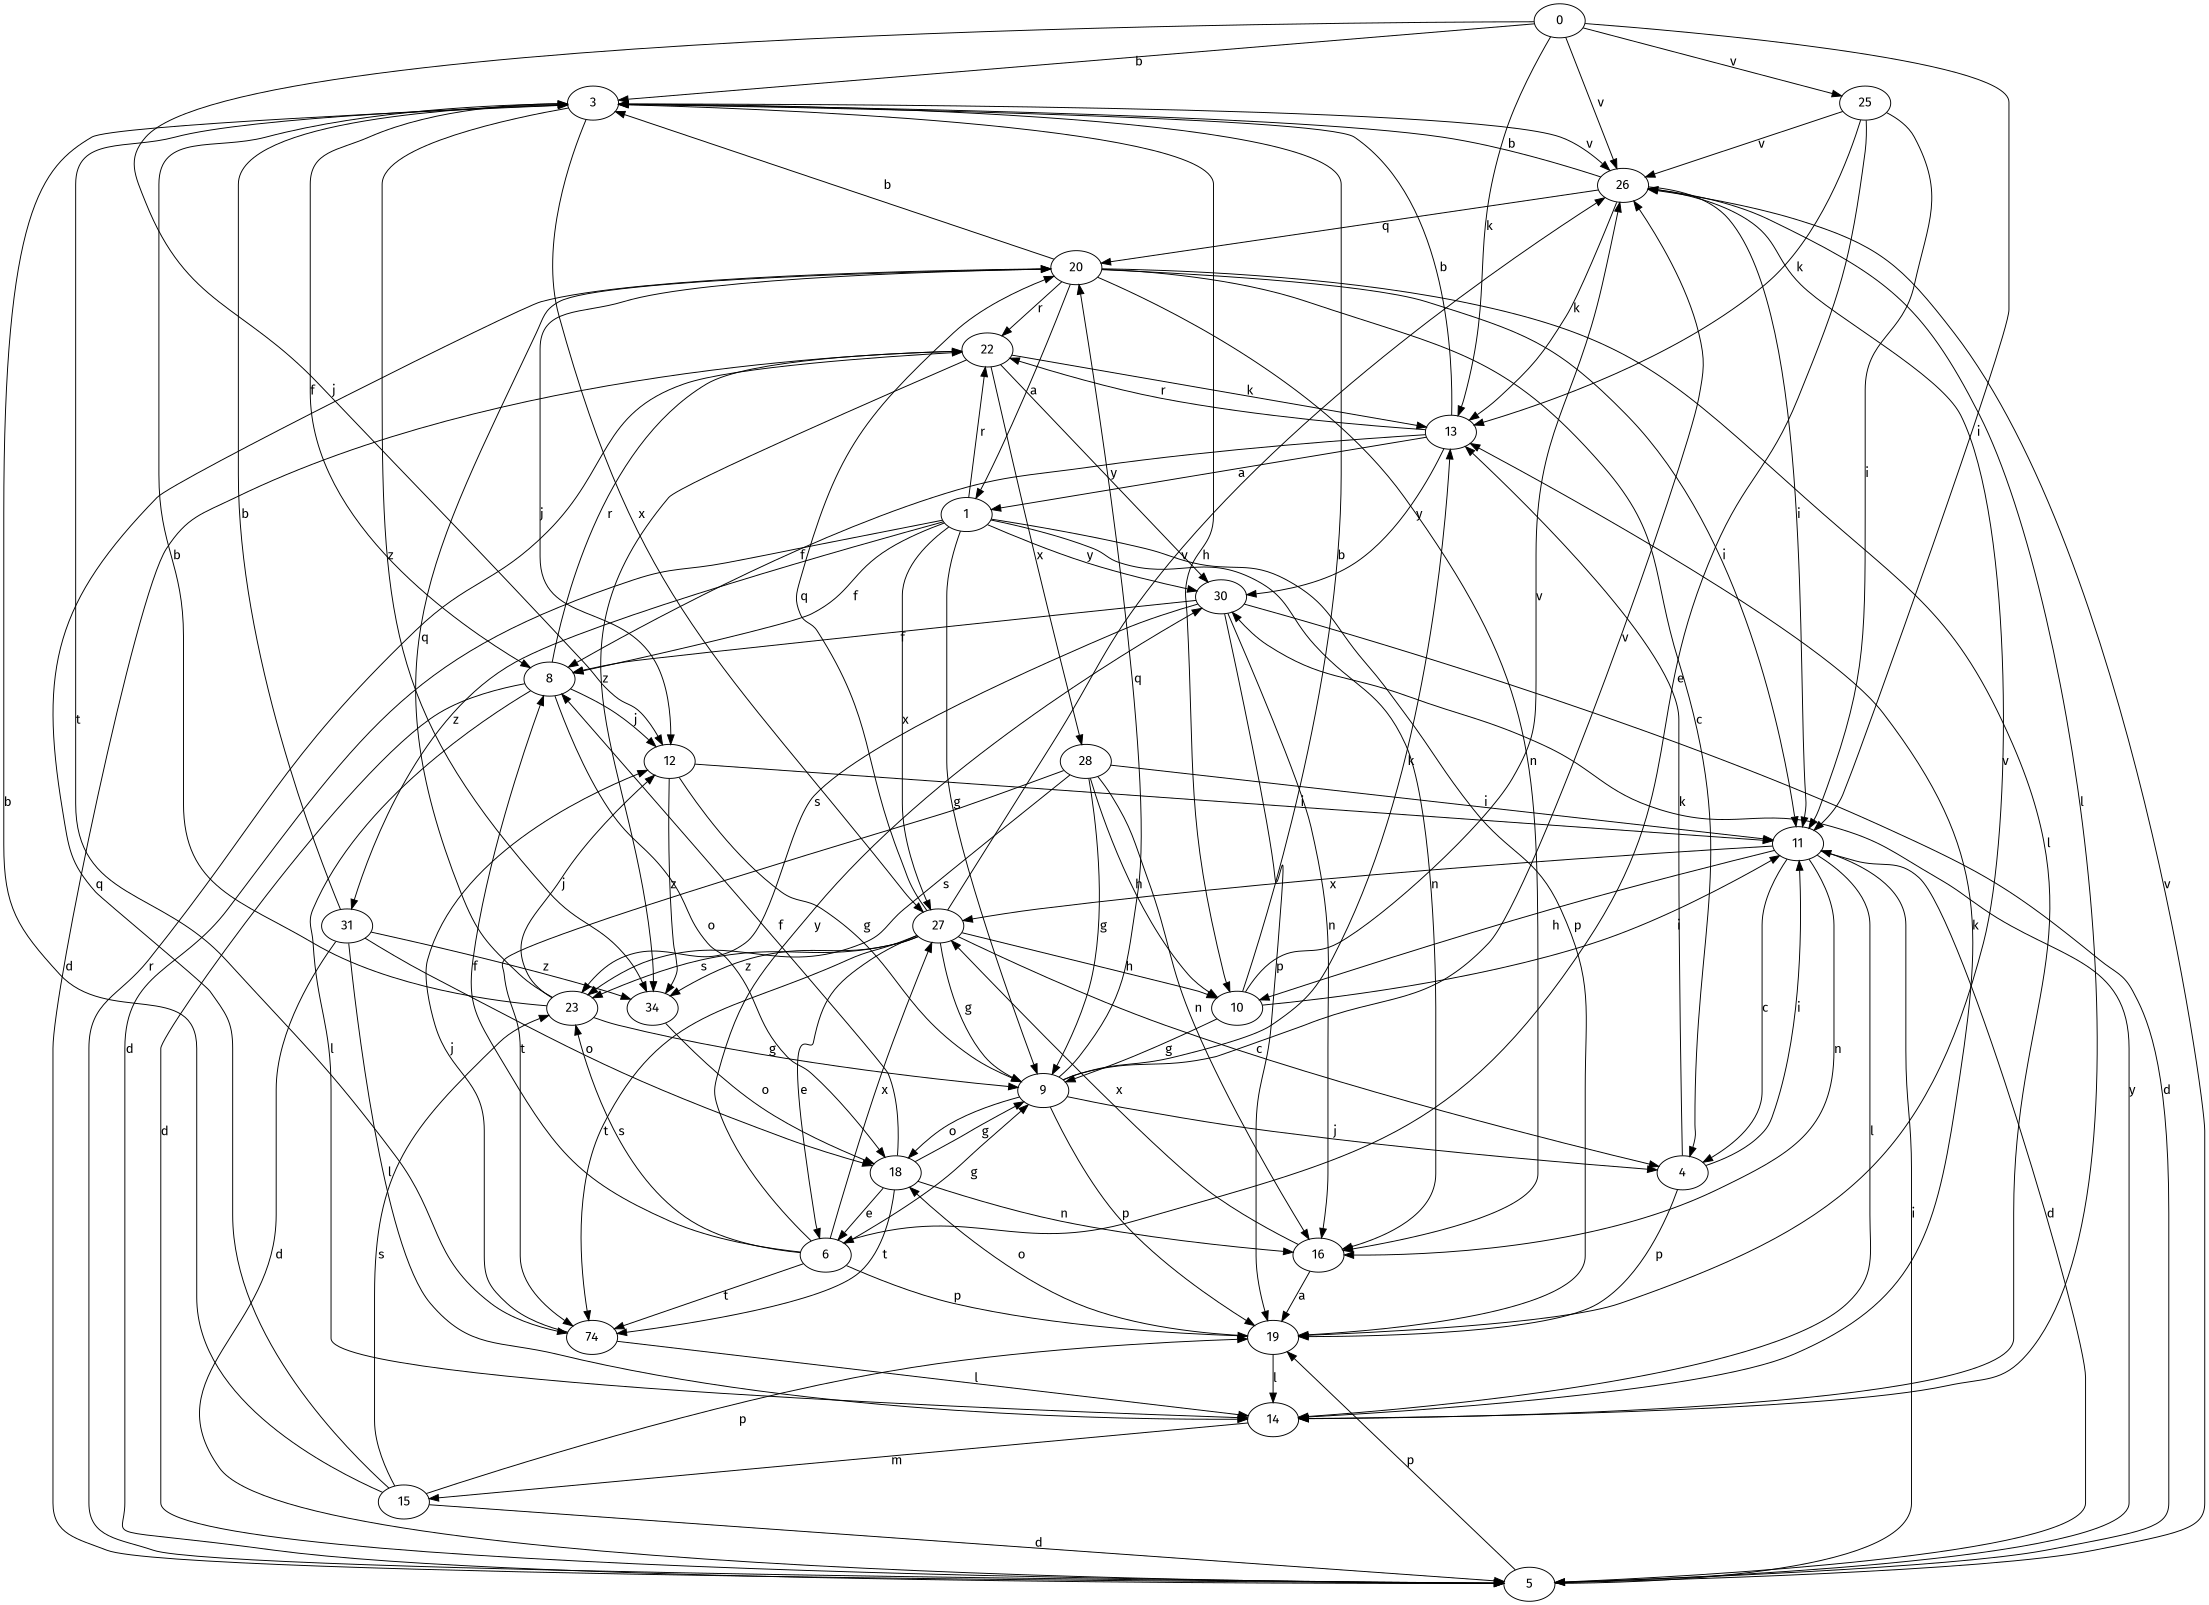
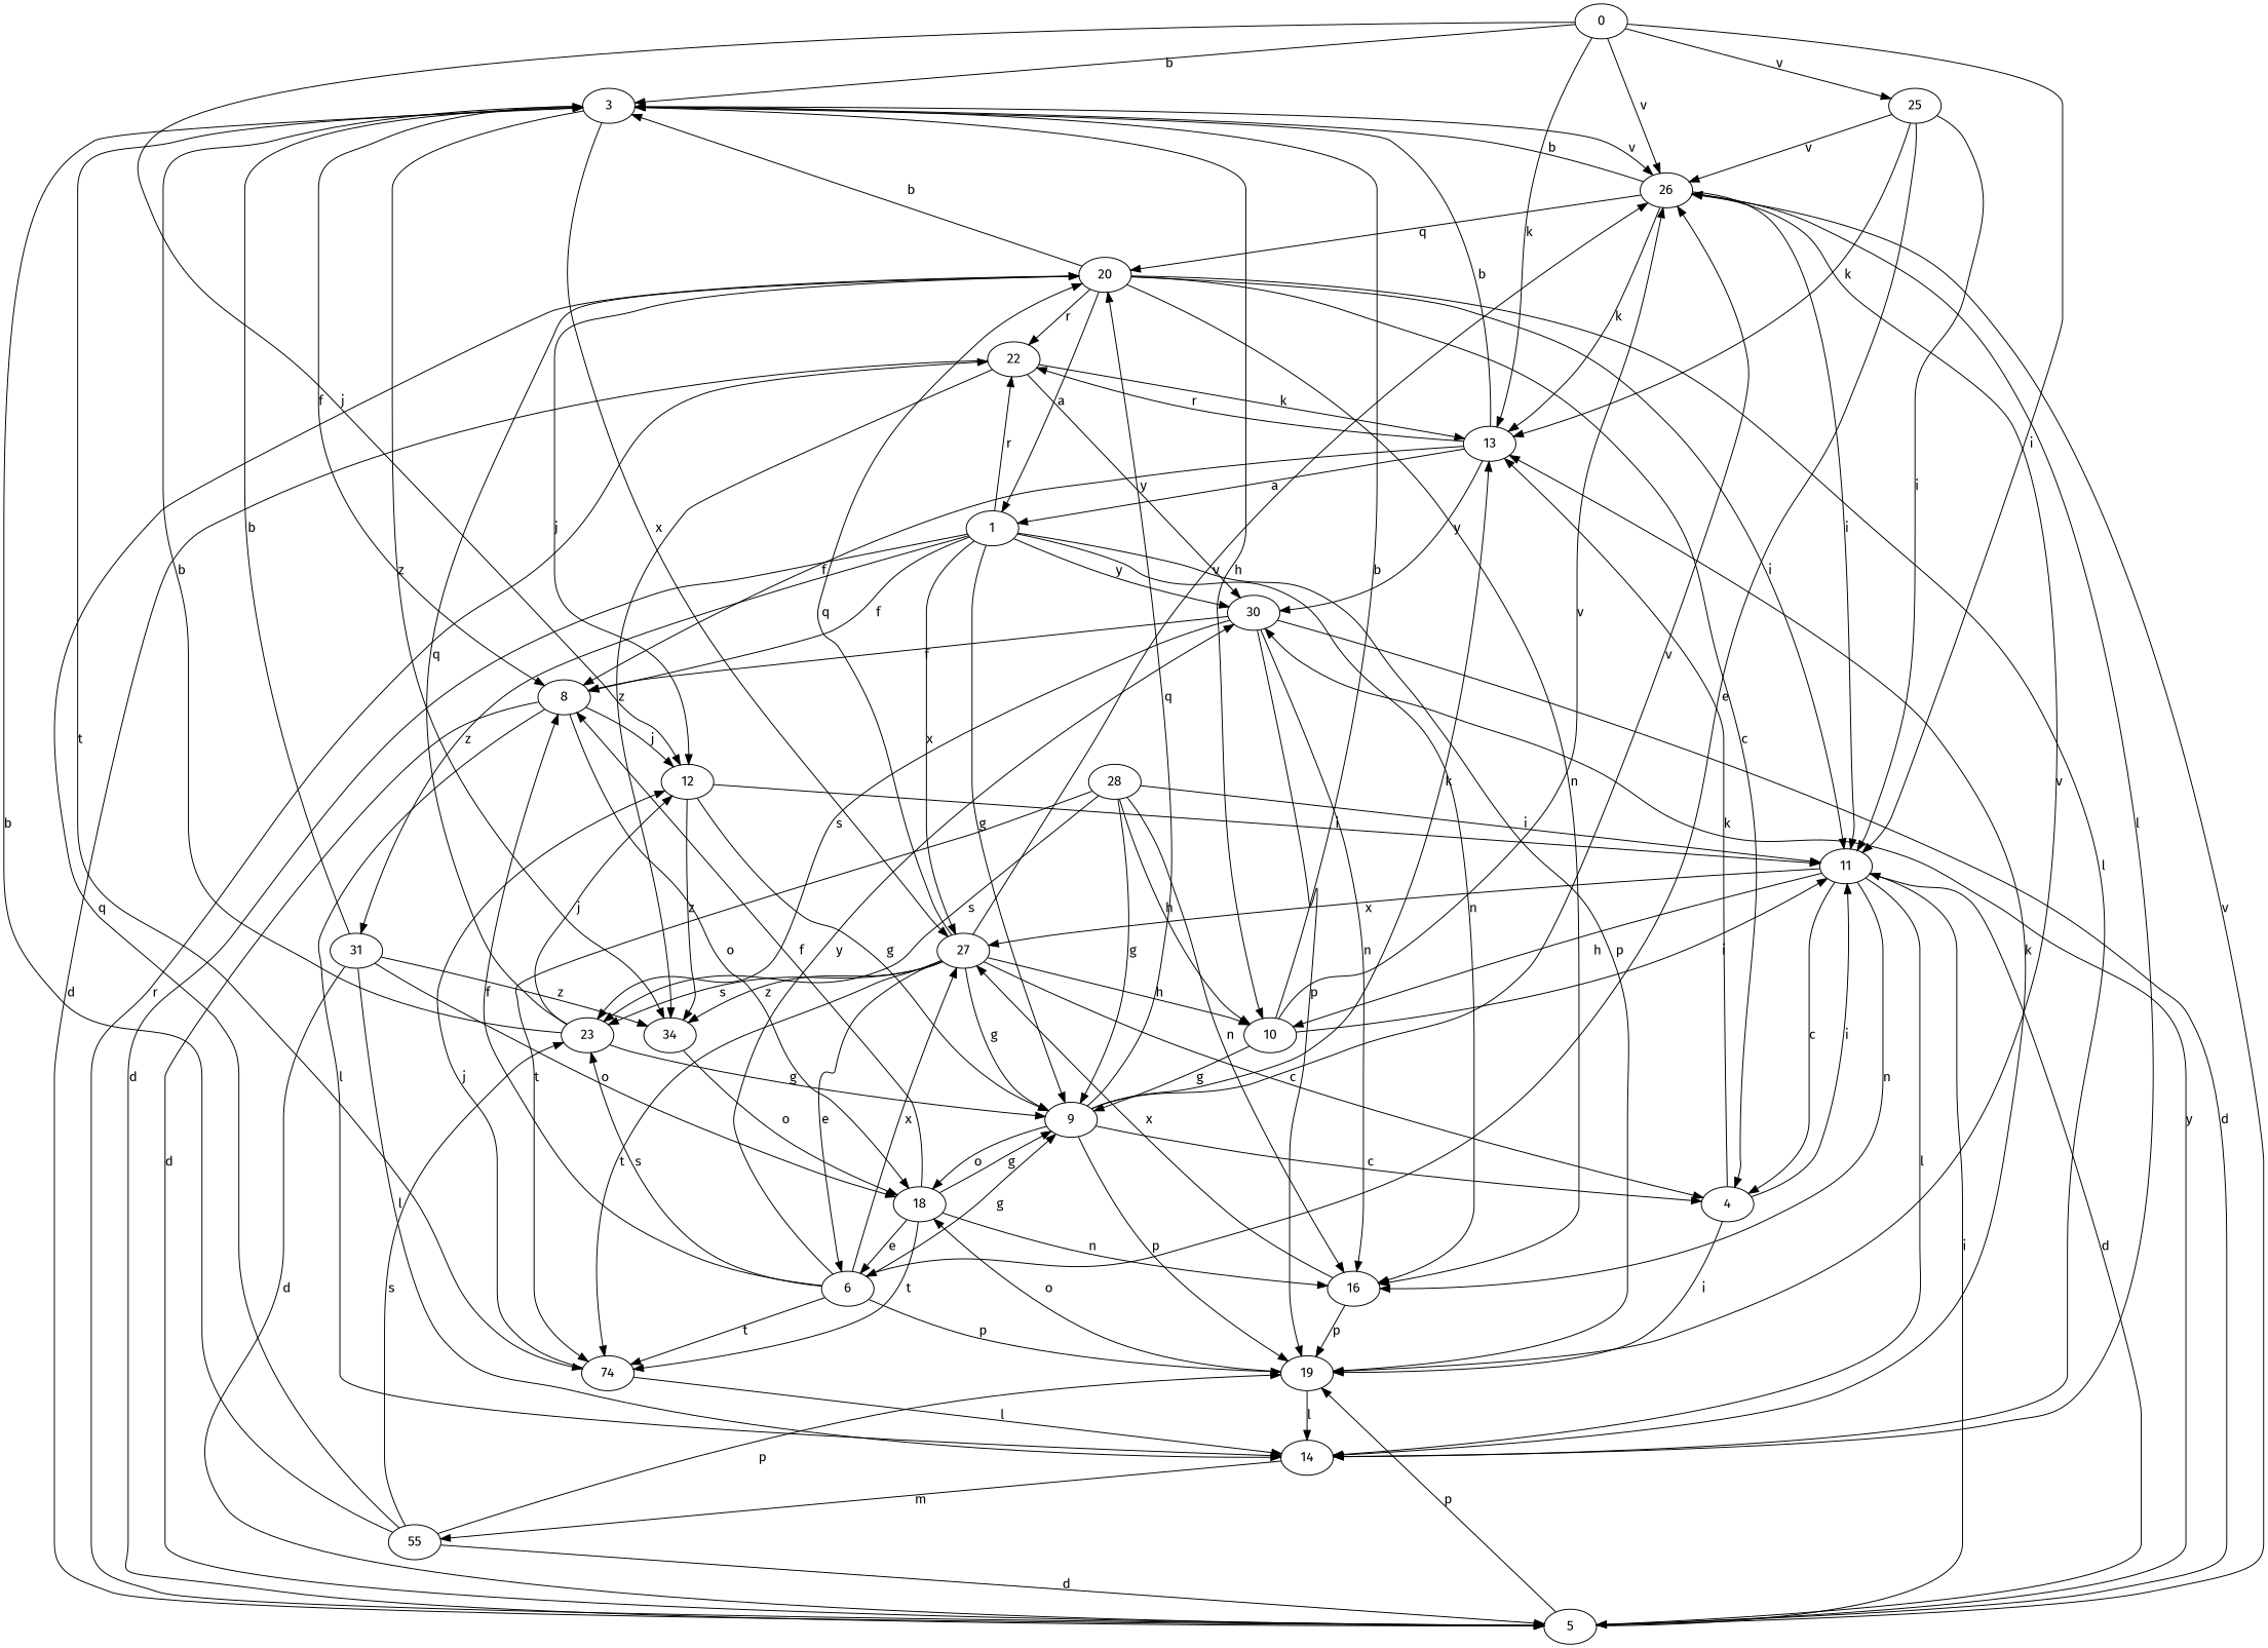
  strict digraph {
    fontname="Fira Sans"
    node [fontname="Fira Sans"]
    edge [fontname="Fira Sans"]
    0
    3
    11
    12
    13
    25
    26
    8
    27
    10
    n11 [label=74]
    34
    5
    16
    4
    14
    9
    1
    22
    30
    6
    20
    19
    31
    18
    28
    23
-   15
+   15 [label=55]
    0 -> 3 [label=b]
    0 -> 11 [label=i]
    0 -> 12 [label=j]
    0 -> 13 [label=k]
    0 -> 25 [label=v]
    0 -> 26 [label=v]
    3 -> 26 [label=v]
    3 -> 8 [label=f]
    3 -> 27 [label=x]
    3 -> 10 [label=h]
    3 -> n11 [label=t]
    3 -> 34 [label=z]
    11 -> 27 [label=x]
    11 -> 10 [label=h]
    11 -> 5 [label=d]
    11 -> 16 [label=n]
    11 -> 4 [label=c]
    11 -> 14 [label=l]
    12 -> 11 [label=i]
    12 -> 34 [label=z]
    12 -> 9 [label=g]
    13 -> 3 [label=b]
    13 -> 8 [label=f]
    13 -> 1 [label=a]
    13 -> 22 [label=r]
    13 -> 30 [label=y]
    25 -> 11 [label=i]
    25 -> 13 [label=k]
    25 -> 26 [label=v]
    25 -> 6 [label=e]
    26 -> 3 [label=b]
    26 -> 11 [label=i]
    26 -> 13 [label=k]
    26 -> 14 [label=l]
    26 -> 20 [label=q]
    8 -> 12 [label=j]
    8 -> 5 [label=d]
    8 -> 14 [label=l]
-   8 -> 22 [label=r]
    8 -> 18 [label=o]
    27 -> 26 [label=v]
    27 -> 10 [label=h]
    27 -> n11 [label=t]
    27 -> 34 [label=z]
    27 -> 4 [label=c]
    27 -> 9 [label=g]
    27 -> 6 [label=e]
    27 -> 20 [label=q]
    27 -> 23 [label=s]
    10 -> 3 [label=b]
    10 -> 11 [label=i]
    10 -> 26 [label=v]
    10 -> 9 [label=g]
    n11 -> 12 [label=j]
    n11 -> 14 [label=l]
    34 -> 18 [label=o]
    5 -> 11 [label=i]
    5 -> 26 [label=v]
    5 -> 22 [label=r]
    5 -> 30 [label=y]
    5 -> 19 [label=p]
    16 -> 27 [label=x]
-   16 -> 19 [label=a]
+   16 -> 19 [label=p]
    4 -> 11 [label=i]
    4 -> 13 [label=k]
-   4 -> 19 [label=p]
+   4 -> 19 [label=i]
    14 -> 13 [label=k]
    14 -> 15 [label=m]
    9 -> 13 [label=k]
    9 -> 26 [label=v]
-   9 -> 4 [label=j]
+   9 -> 4 [label=c]
    9 -> 20 [label=q]
    9 -> 19 [label=p]
    9 -> 18 [label=o]
    1 -> 8 [label=f]
    1 -> 27 [label=x]
    1 -> 5 [label=d]
    1 -> 16 [label=n]
    1 -> 9 [label=g]
    1 -> 22 [label=r]
    1 -> 30 [label=y]
    1 -> 19 [label=p]
    1 -> 31 [label=z]
    22 -> 13 [label=k]
    22 -> 34 [label=z]
    22 -> 5 [label=d]
    22 -> 30 [label=y]
-   22 -> 28 [label=x]
    30 -> 8 [label=f]
    30 -> 5 [label=d]
    30 -> 16 [label=n]
    30 -> 19 [label=p]
    30 -> 23 [label=s]
    6 -> 8 [label=f]
    6 -> 27 [label=x]
    6 -> n11 [label=t]
    6 -> 9 [label=g]
    6 -> 30 [label=y]
    6 -> 19 [label=p]
    6 -> 23 [label=s]
    20 -> 3 [label=b]
    20 -> 11 [label=i]
    20 -> 12 [label=j]
    20 -> 16 [label=n]
    20 -> 4 [label=c]
    20 -> 14 [label=l]
    20 -> 1 [label=a]
    20 -> 22 [label=r]
    19 -> 26 [label=v]
    19 -> 14 [label=l]
    19 -> 18 [label=o]
    31 -> 3 [label=b]
    31 -> 34 [label=z]
    31 -> 5 [label=d]
    31 -> 14 [label=l]
    31 -> 18 [label=o]
    18 -> 8 [label=f]
    18 -> n11 [label=t]
    18 -> 16 [label=n]
    18 -> 9 [label=g]
    18 -> 6 [label=e]
    28 -> 11 [label=i]
    28 -> 10 [label=h]
    28 -> n11 [label=t]
    28 -> 16 [label=n]
    28 -> 9 [label=g]
    28 -> 23 [label=s]
    23 -> 3 [label=b]
    23 -> 12 [label=j]
    23 -> 9 [label=g]
    23 -> 20 [label=q]
    15 -> 3 [label=b]
    15 -> 5 [label=d]
    15 -> 20 [label=q]
    15 -> 19 [label=p]
    15 -> 23 [label=s]
  }
